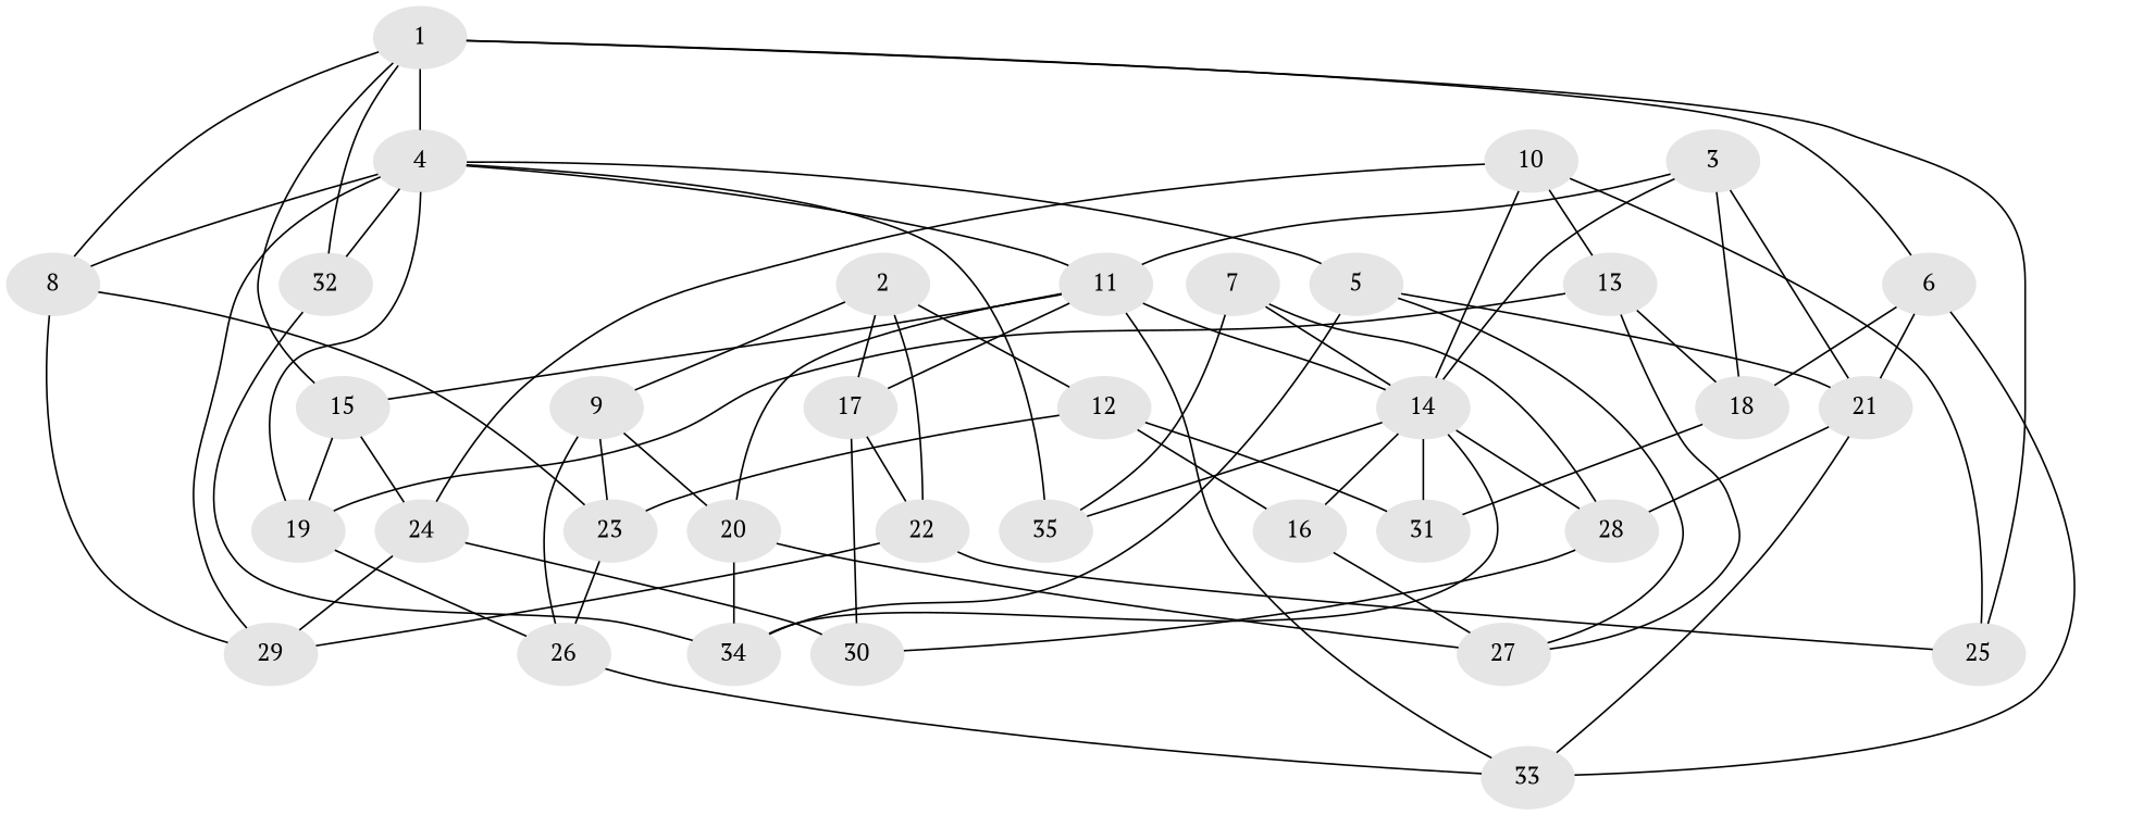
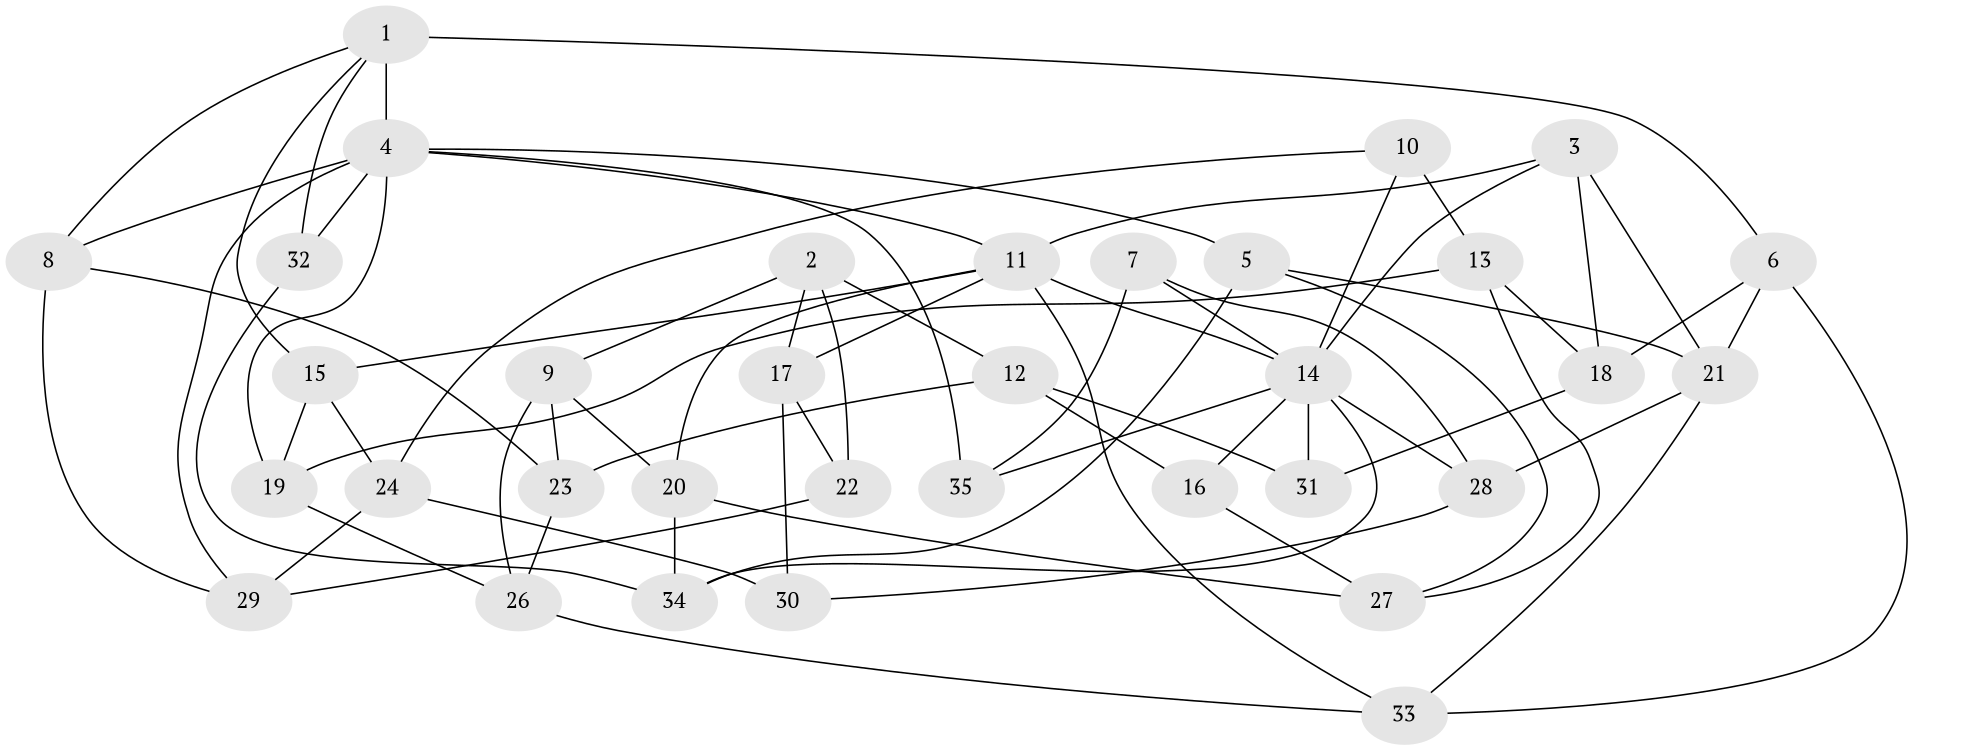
  graph {
    fontname="PT Serif"
    node [color=gray90 fontname="PT Serif" style=filled]
    edge [fontname="PT Serif" weight=1.0]
    1
    4
    6
    8
    15
-   25
    32
    11
    5
    19
    29
    35
    18
    21
    33
    23
    24
    34
    2
    9
    12
    17
    22
    20
    26
    16
    31
    30
    3
    14
    28
    27
    7
    10
    13
    1 -- 4 [weight=2.0]
    1 -- 6
    1 -- 8
    1 -- 15
-   1 -- 25 [weight=2.0]
    1 -- 32 [weight=2.0]
    4 -- 8
    4 -- 32
    4 -- 11
    4 -- 5
    4 -- 19
    4 -- 29
    4 -- 35 [weight=2.0]
    6 -- 18
    6 -- 21
    6 -- 33
    8 -- 29
    8 -- 23
    15 -- 19
    15 -- 24
    32 -- 34
    11 -- 15
    11 -- 33
    11 -- 17
    11 -- 20
    11 -- 14 [weight=2.0]
    5 -- 21
    5 -- 34
    5 -- 27
    19 -- 26
    18 -- 31
    21 -- 33
    21 -- 28
    23 -- 26
    24 -- 29
    24 -- 30
    2 -- 9
    2 -- 12
    2 -- 17
    2 -- 22
    9 -- 23
    9 -- 20
    9 -- 26
    12 -- 23
    12 -- 16
    12 -- 31
    17 -- 22
    17 -- 30
-   22 -- 25
    22 -- 29
    20 -- 34
    20 -- 27
    26 -- 33
    16 -- 27
    3 -- 11
    3 -- 18
    3 -- 21
    3 -- 14
    14 -- 35
    14 -- 34
    14 -- 16 [weight=2.0]
    14 -- 31 [weight=2.0]
    14 -- 28
    28 -- 30
    7 -- 35
    7 -- 14
    7 -- 28
-   10 -- 25
    10 -- 24
    10 -- 14
    10 -- 13
    13 -- 19
    13 -- 18
    13 -- 27
  }
